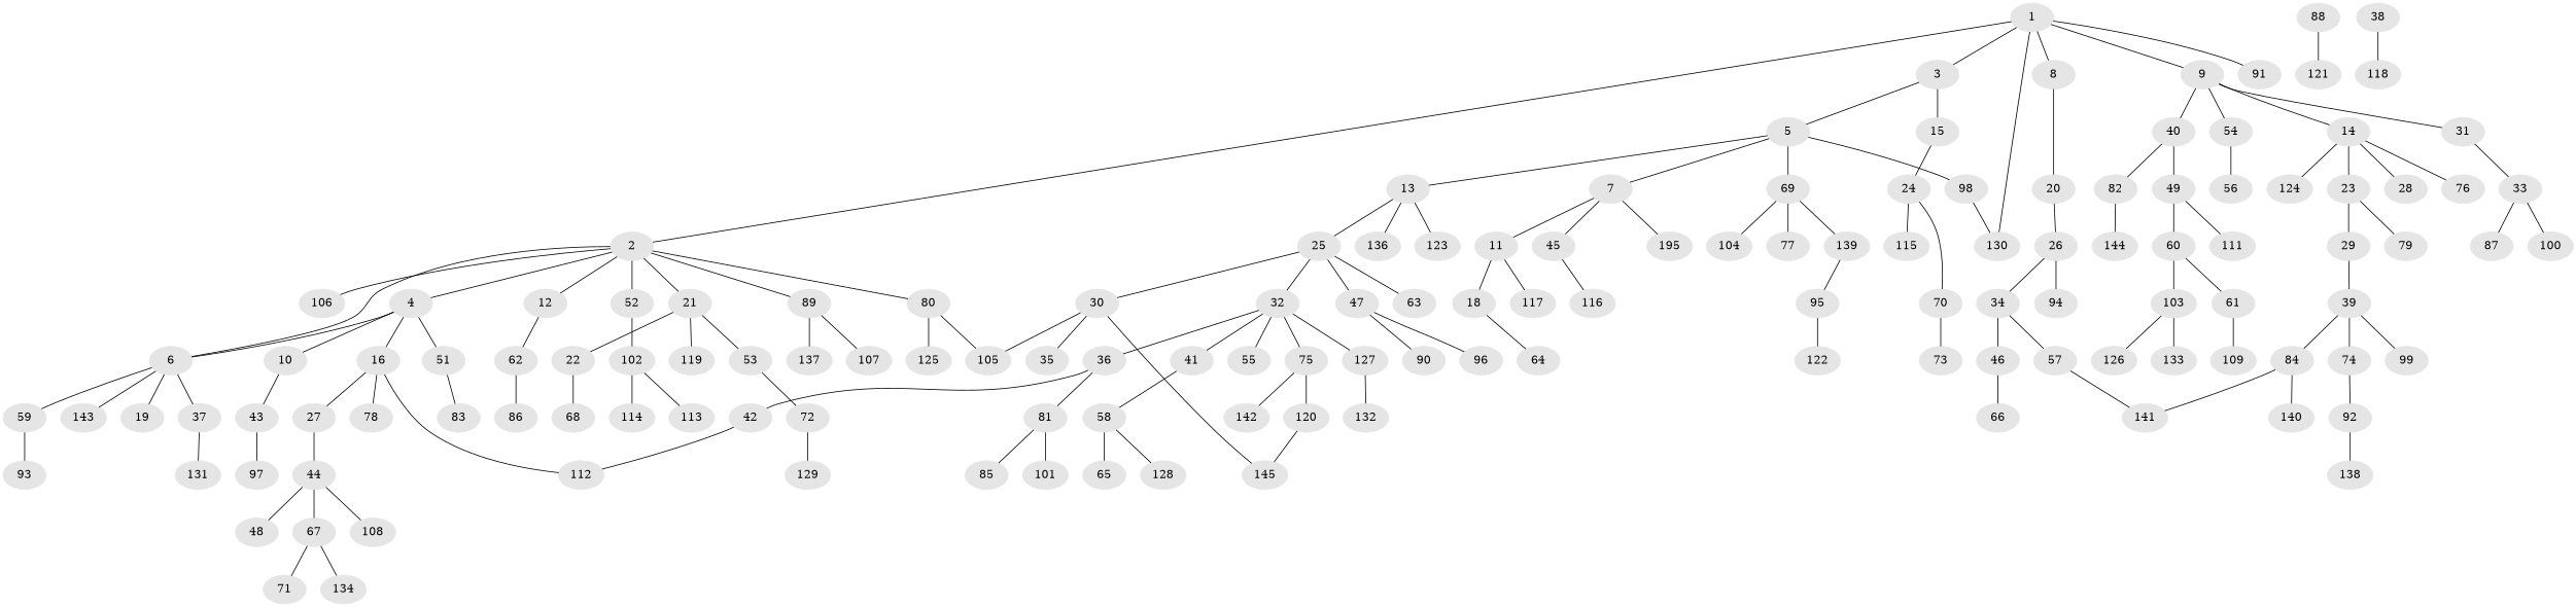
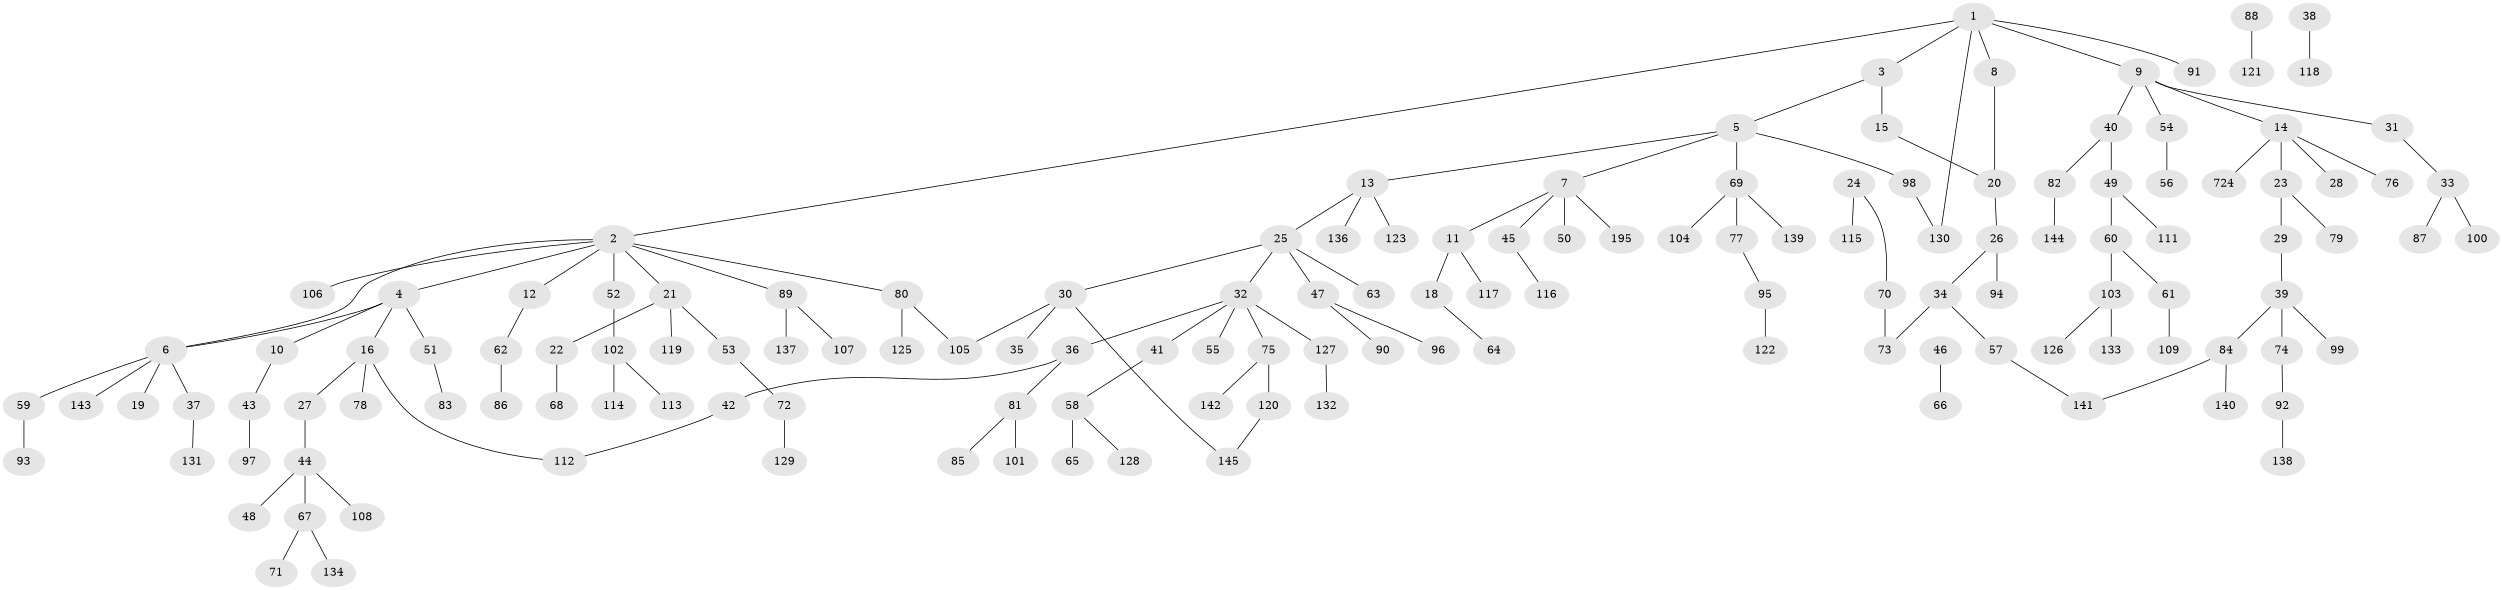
  graph {
    node [color=gray90 style=filled]
    1
    2
    3
    8
    9
    91
    130
    4
    6
    12
    21
    52
    80
    89
    106
    5
    15
    20
    14
    31
    40
    54
    10
    16
    51
    19
    37
    59
    143
    62
    22
    53
    119
    102
    105
    125
    107
    137
    7
    13
    69
    98
    24
    43
    27
    78
    112
    83
    11
    45
+   50
    n52 [label=195]
    25
    123
    136
    77
    104
    139
    131
    93
    18
    117
    116
    26
    88
    121
    23
    28
    76
-   124
+   124 [label=724]
    33
    49
    82
    56
    97
    64
    86
    30
    32
    47
    63
    29
    79
    70
    115
    44
    38
    118
    34
    94
    68
    72
    39
    73
    35
    145
    36
    41
    55
    75
    127
    90
    96
    46
    57
    48
    67
    108
    74
    84
    99
    87
    100
    42
    81
    58
    120
    142
    132
    66
    141
    85
    101
    92
    140
    60
    111
    144
    65
    128
    71
    134
    61
    103
    113
    114
    129
    109
    126
    133
    95
    138
    122
    1 -- 2
    1 -- 3
    1 -- 8
    1 -- 9
    1 -- 91
    1 -- 130
    2 -- 4
    2 -- 6
    2 -- 12
    2 -- 21
    2 -- 52
    2 -- 80
    2 -- 89
    2 -- 106
    3 -- 5
    3 -- 15
    8 -- 20
    9 -- 14
    9 -- 31
    9 -- 40
    9 -- 54
    4 -- 6
    4 -- 10
    4 -- 16
    4 -- 51
    6 -- 19
    6 -- 37
    6 -- 59
    6 -- 143
    12 -- 62
    21 -- 22
    21 -- 53
    21 -- 119
    52 -- 102
    80 -- 105
    80 -- 125
    89 -- 107
    89 -- 137
    5 -- 7
    5 -- 13
    5 -- 69
    5 -- 98
-   15 -- 24
+   15 -- 20
    20 -- 26
    14 -- 23
    14 -- 28
    14 -- 76
    14 -- 124
    31 -- 33
    40 -- 49
    40 -- 82
    54 -- 56
    10 -- 43
    16 -- 27
    16 -- 78
    16 -- 112
    51 -- 83
    37 -- 131
    59 -- 93
    62 -- 86
    22 -- 68
    53 -- 72
    102 -- 113
    102 -- 114
    7 -- 11
    7 -- 45
+   7 -- 50
    7 -- n52
    13 -- 25
    13 -- 123
    13 -- 136
    69 -- 77
    69 -- 104
    69 -- 139
    98 -- 130
    24 -- 70
    24 -- 115
    43 -- 97
    27 -- 44
    11 -- 18
    11 -- 117
    45 -- 116
    25 -- 30
    25 -- 32
    25 -- 47
    25 -- 63
-   139 -- 95
+   77 -- 95
    18 -- 64
    26 -- 34
    26 -- 94
    88 -- 121
    23 -- 29
    23 -- 79
    33 -- 87
    33 -- 100
    49 -- 60
    49 -- 111
    82 -- 144
    30 -- 105
    30 -- 35
    30 -- 145
    32 -- 36
    32 -- 41
    32 -- 55
    32 -- 75
    32 -- 127
    47 -- 90
    47 -- 96
    29 -- 39
    70 -- 73
    44 -- 48
    44 -- 67
    44 -- 108
    38 -- 118
-   34 -- 46
+   34 -- 73
    34 -- 57
    72 -- 129
    39 -- 74
    39 -- 84
    39 -- 99
    36 -- 42
    36 -- 81
    41 -- 58
    75 -- 120
    75 -- 142
    127 -- 132
    46 -- 66
    57 -- 141
    67 -- 71
    67 -- 134
    74 -- 92
    84 -- 141
    84 -- 140
    42 -- 112
    81 -- 85
    81 -- 101
    58 -- 65
    58 -- 128
    120 -- 145
    92 -- 138
    60 -- 61
    60 -- 103
    61 -- 109
    103 -- 126
    103 -- 133
    95 -- 122
  }
